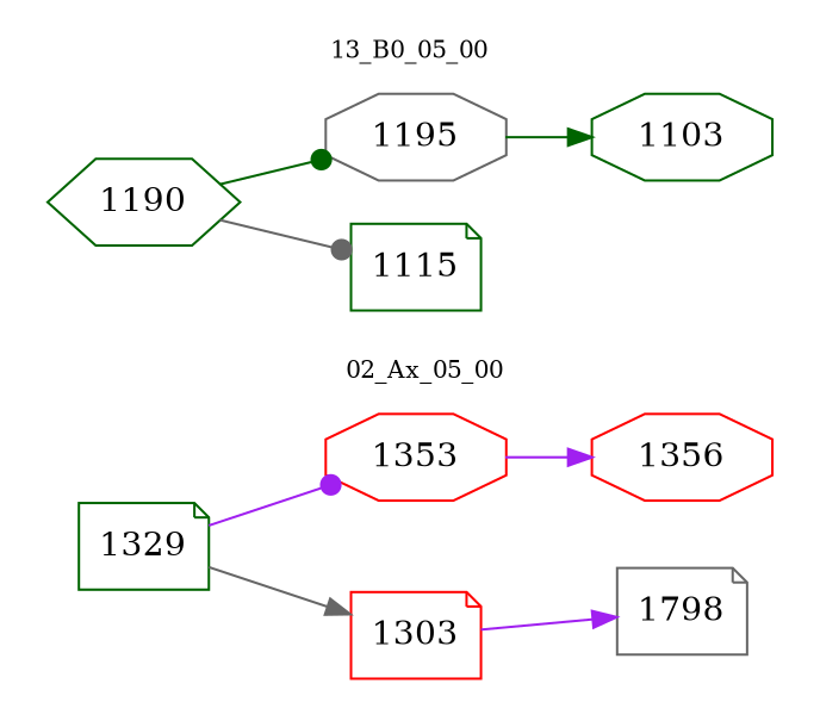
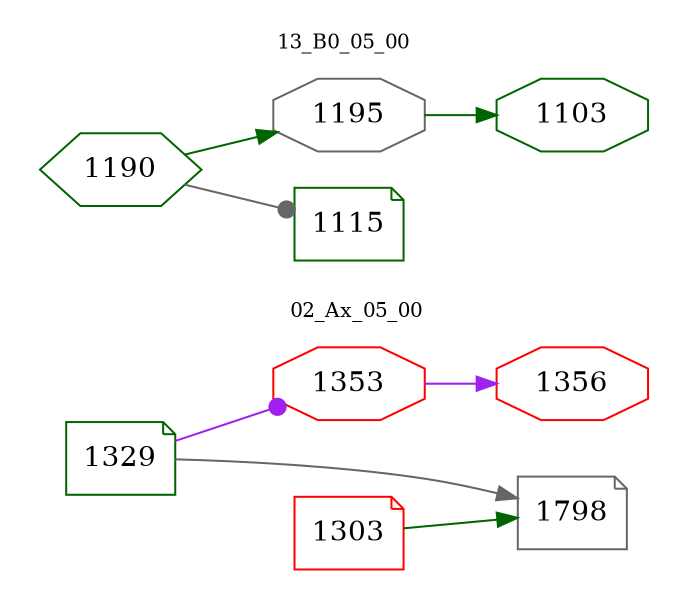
  digraph {
    rankdir=LR
    node [color=darkgreen shape=note]
    edge [arrowhead=normal color=purple]
    n1 [label=1329]
    n2 [color=red label=1303]
    n3 [color=red label=1353 shape=octagon]
    n4 [color=gray40 label=1798]
    n5 [color=red label=1356 shape=octagon]
    n6 [label=1190 shape=hexagon]
    n7 [label=1115]
    n8 [color=gray40 label=1195 shape=octagon]
    n9 [label=1103 shape=octagon]
    subgraph cluster_1 {
      color=white
      fontsize=10
      label="02_Ax_05_00"
      n1
      n2
      n3
      n4
      n5
    }
    subgraph cluster_2 {
      color=white
      fontsize=10
      label="13_B0_05_00"
      n6
      n7
      n8
      n9
    }
-   n1 -> n2 [color=gray40]
+   n1 -> n4 [color=gray40]
    n1 -> n3 [arrowhead=dot]
-   n2 -> n4
+   n2 -> n4 [color=darkgreen]
    n3 -> n5
    n6 -> n7 [arrowhead=dot color=gray40]
-   n6 -> n8 [arrowhead=dot color=darkgreen]
+   n6 -> n8 [color=darkgreen]
    n8 -> n9 [color=darkgreen]
  }
